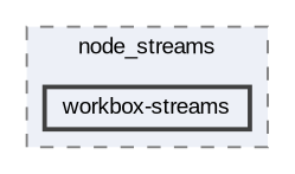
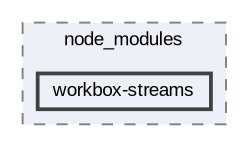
  digraph {
    compound=true
    fontname="Liberation Sans"
    n1 [color=grey25 fillcolor="#edf0f7" fontname="Liberation Sans" fontsize=10 height=0.2 label="workbox-streams" shape=box style="filled,bold" width=0.4]
    subgraph cluster_1 {
      bgcolor="#edf0f7"
      fontsize=10
-     label=node_streams
+     label=node_modules
      pencolor=grey50
      style="filled,dashed"
      n1
    }
  }
